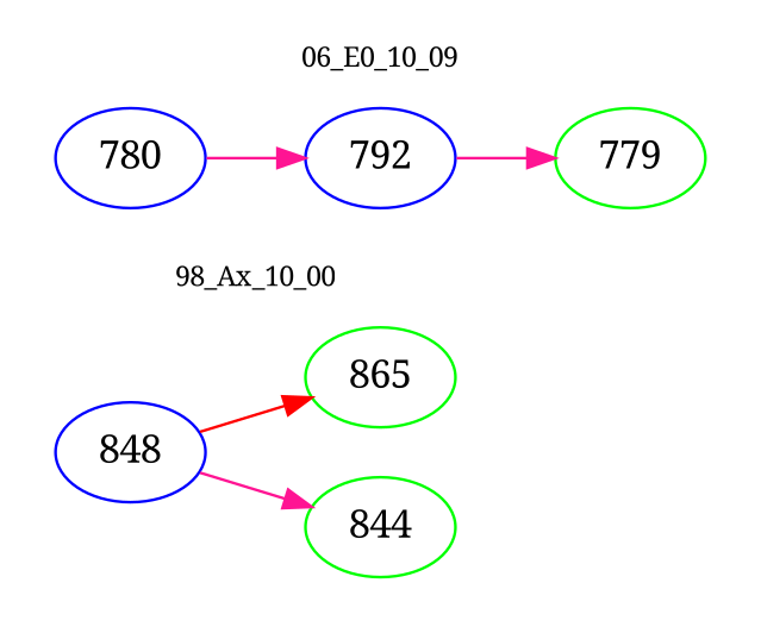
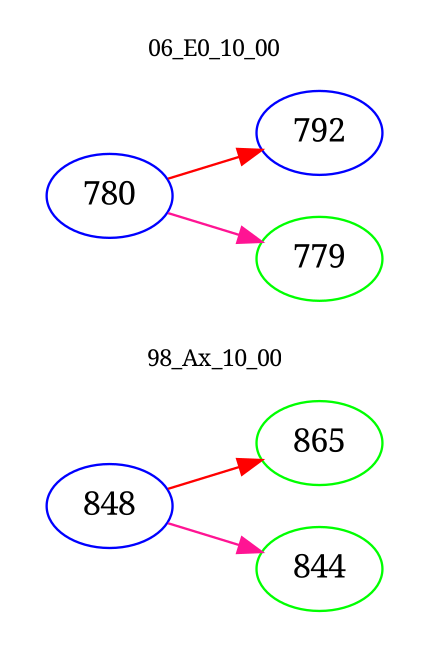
  digraph {
    fontname="Noto Serif"
    rankdir=LR
    node [color=blue fontname="Noto Serif"]
    edge [color=deeppink fontname="Noto Serif"]
    n1 [label=848]
    n2 [color=green label=844]
    n3 [color=green label=865]
    n4 [label=780]
    n5 [color=green label=779]
    n6 [label=792]
    subgraph cluster_1 {
      color=white
      fontsize=10
      label="98_Ax_10_00"
      n1
      n2
      n3
    }
    subgraph cluster_2 {
      color=white
      fontsize=10
-     label="06_E0_10_09"
+     label="06_E0_10_00"
      n4
      n5
      n6
    }
    n1 -> n2
    n1 -> n3 [color=red]
-   n6 -> n5
-   n4 -> n6
+   n4 -> n5
+   n4 -> n6 [color=red]
  }
